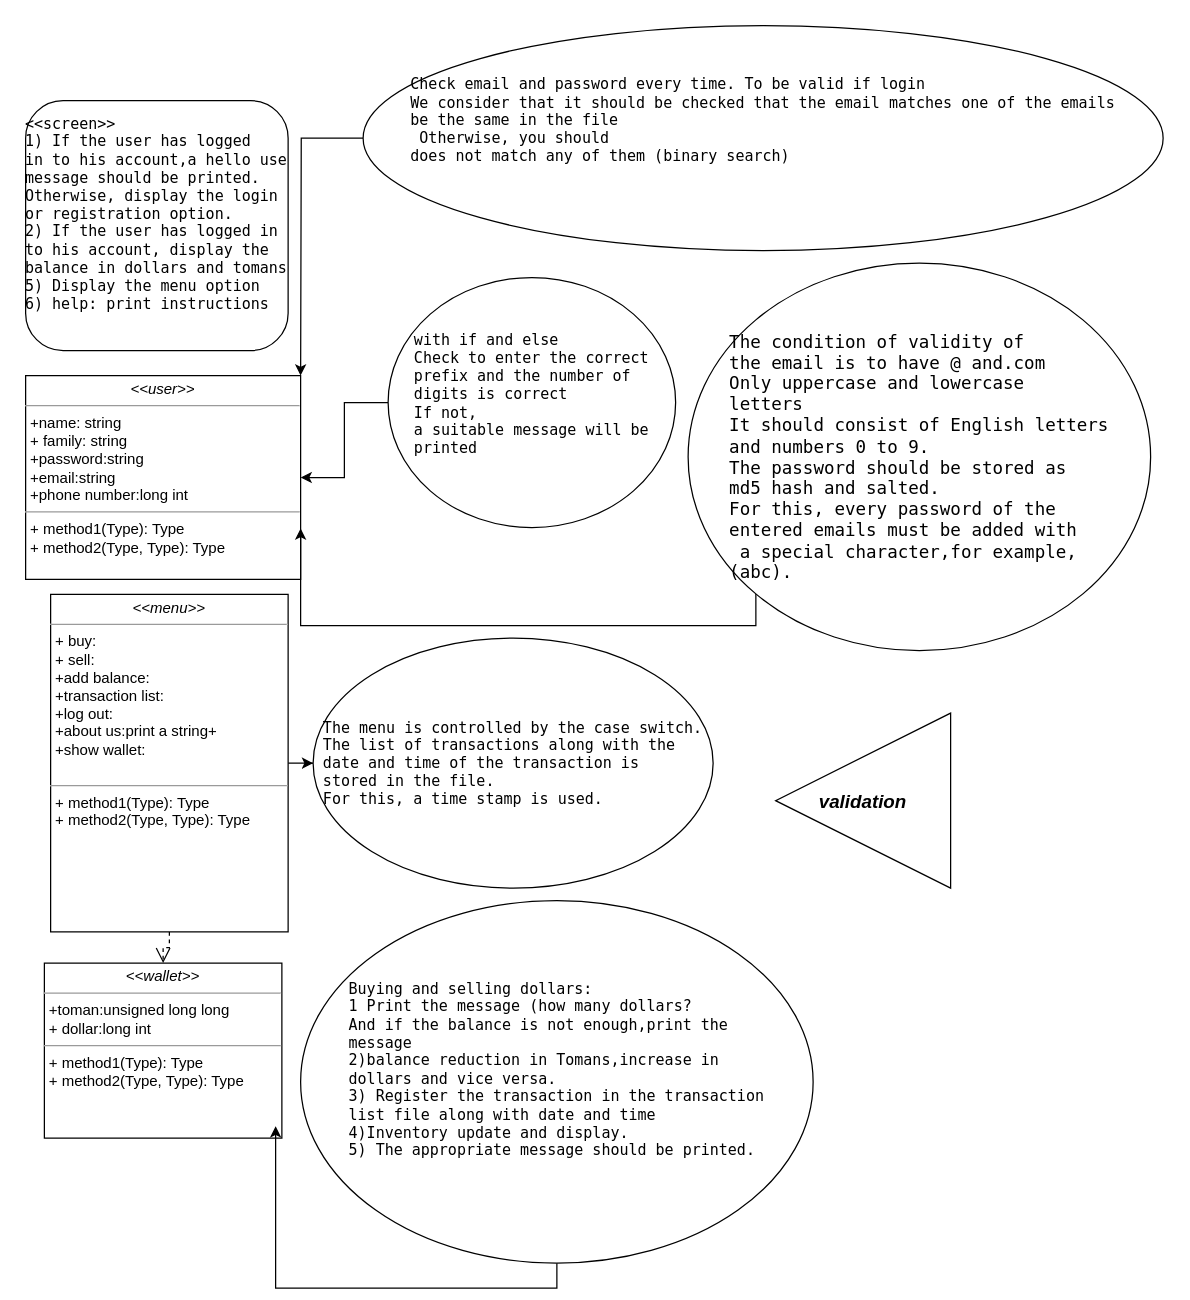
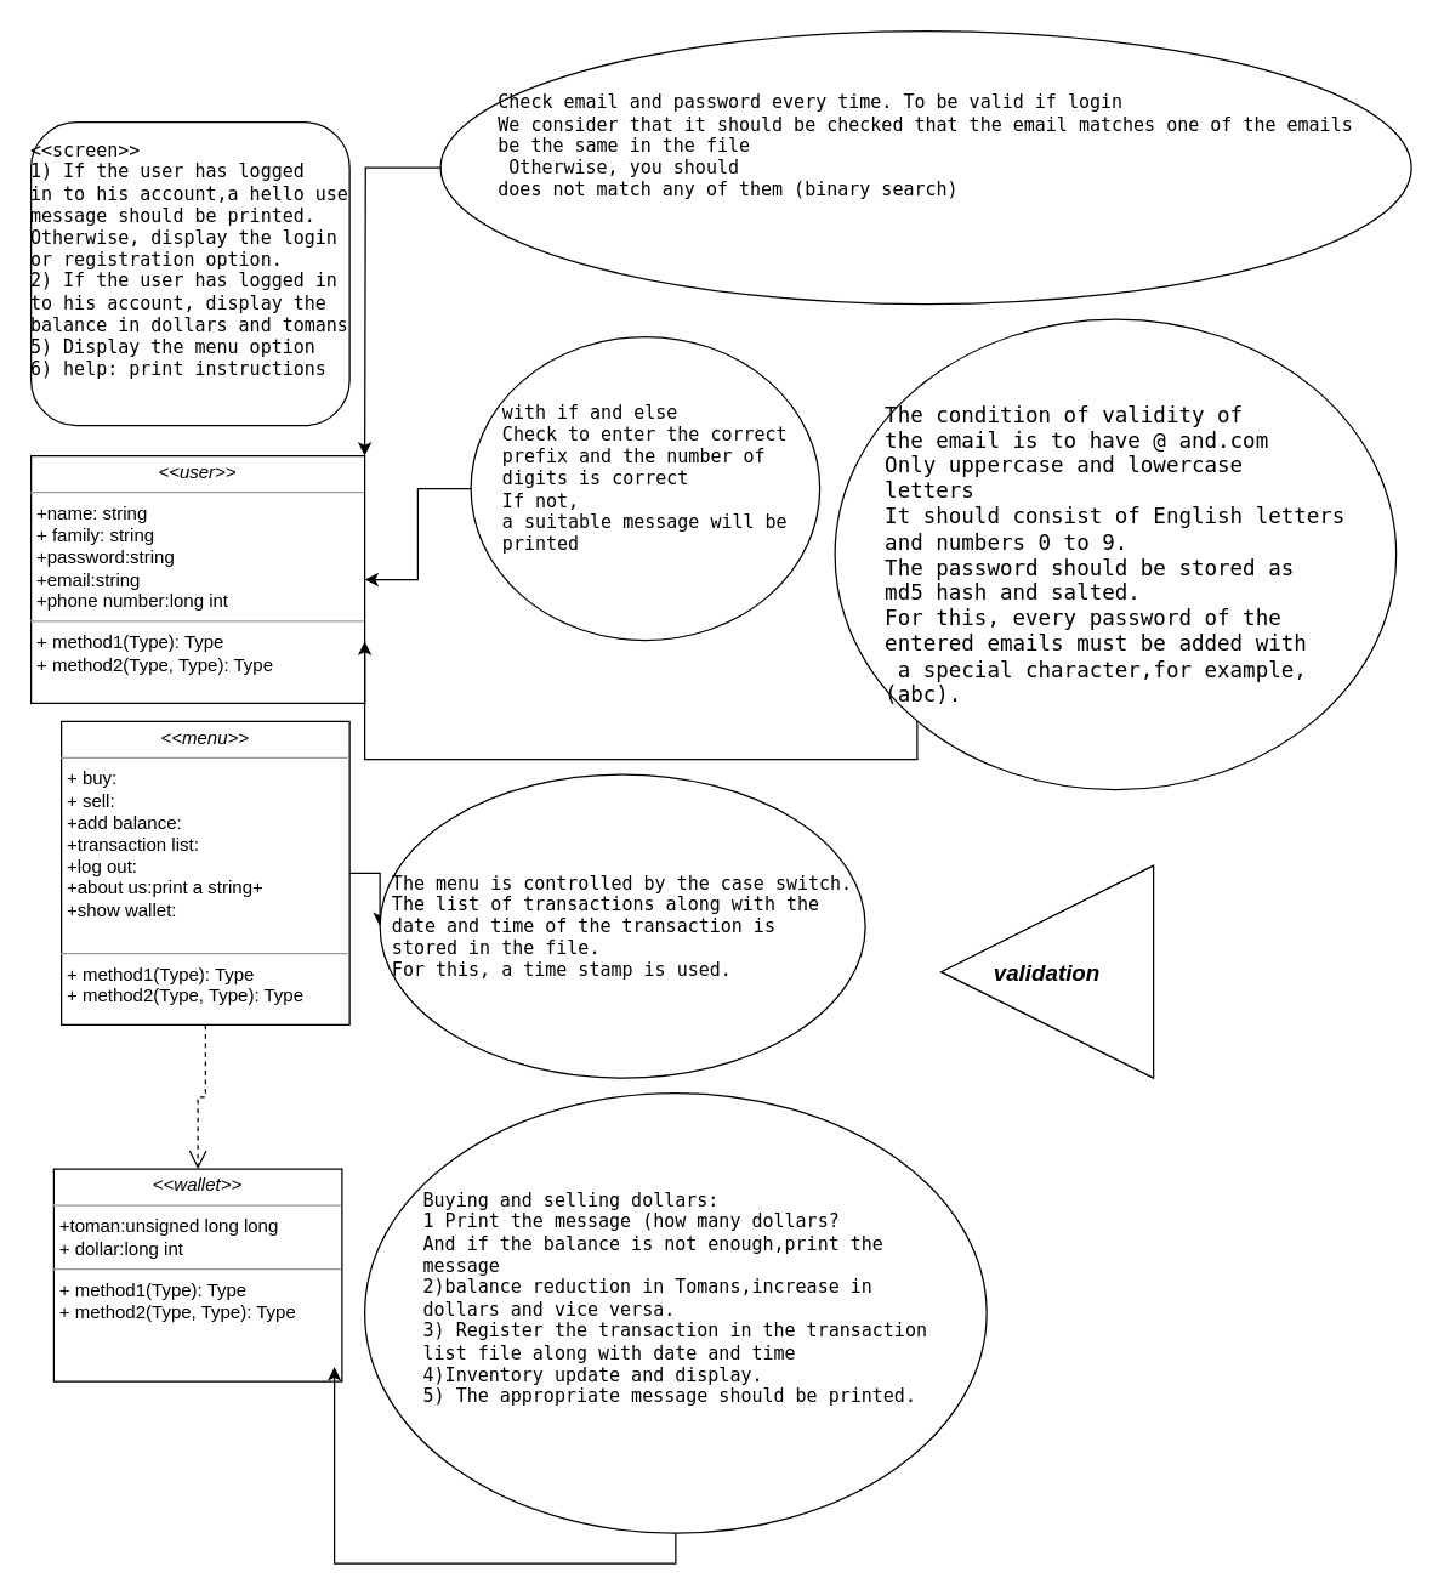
  <mxCell id="0" />
  <mxCell id="1" parent="0" />
  <mxCell id="2" value="&lt;pre dir=&quot;ltr&quot; style=&quot;text-align: left;&quot; id=&quot;tw-target-text&quot; data-placeholder=&quot;ترجمه&quot; class=&quot;tw-data-text tw-text-large tw-ta&quot;&gt;&amp;lt;&amp;lt;screen&amp;gt;&amp;gt;&lt;br&gt;1) If the user has logged &lt;br&gt;in to his account,a hello user&lt;br&gt;message should be printed.&lt;br&gt;Otherwise, display the login &lt;br&gt;or registration option.&lt;br&gt;2) If the user has logged in &lt;br&gt;to his account, display the &lt;br&gt;balance in dollars and tomans&lt;br&gt;5) Display the menu option&lt;br&gt;6) help: print instructions&lt;/pre&gt;" style="verticalAlign=top;align=left;overflow=fill;fontSize=12;fontFamily=Helvetica;html=1;shadow=0;comic=0;labelBackgroundColor=none;strokeWidth=1;movable=0;resizable=0;rotatable=0;deletable=0;editable=0;locked=1;connectable=0;rounded=1;" parent="1" vertex="1"><mxGeometry y="80" width="210" height="200" as="geometry" x="20" /></mxCell>
  <mxCell id="3" value="&lt;p style=&quot;margin:0px;margin-top:4px;text-align:center;&quot;&gt;&lt;i&gt;&amp;lt;&amp;lt;user&amp;gt;&amp;gt;&lt;/i&gt;&lt;br&gt;&lt;/p&gt;&lt;hr size=&quot;1&quot;&gt;&lt;p style=&quot;margin:0px;margin-left:4px;&quot;&gt;+name: string&lt;br&gt;+ family: string&lt;/p&gt;&lt;p style=&quot;margin:0px;margin-left:4px;&quot;&gt;+password:string&lt;/p&gt;&lt;p style=&quot;margin:0px;margin-left:4px;&quot;&gt;+email:string&lt;/p&gt;&lt;p style=&quot;margin:0px;margin-left:4px;&quot;&gt;+phone number:long int&lt;br&gt;&lt;/p&gt;&lt;hr size=&quot;1&quot;&gt;&lt;p style=&quot;margin:0px;margin-left:4px;&quot;&gt;+ method1(Type): Type&lt;br&gt;+ method2(Type, Type): Type&lt;/p&gt;" style="verticalAlign=top;align=left;overflow=fill;fontSize=12;fontFamily=Helvetica;html=1;rounded=0;shadow=0;comic=0;labelBackgroundColor=none;strokeWidth=1;strokeColor=#000000;fontStyle=0;movable=0;resizable=0;rotatable=0;deletable=0;editable=0;locked=1;connectable=0;" parent="1" vertex="1"><mxGeometry y="300" width="220" height="163" as="geometry" x="20" /></mxCell>
  <mxCell id="4" style="edgeStyle=orthogonalEdgeStyle;rounded=0;orthogonalLoop=1;jettySize=auto;html=1;" edge="1" parent="1" source="5" target="12"><mxGeometry relative="1" as="geometry" /></mxCell>
- <mxCell id="5" value="&lt;p style=&quot;margin:0px;margin-top:4px;text-align:center;&quot;&gt;&lt;i&gt;&amp;lt;&amp;lt;menu&amp;gt;&amp;gt;&lt;/i&gt;&lt;br&gt;&lt;/p&gt;&lt;hr size=&quot;1&quot;&gt;&lt;p style=&quot;margin:0px;margin-left:4px;&quot;&gt;+ buy: &lt;br&gt;+ sell:&lt;/p&gt;&lt;p style=&quot;margin:0px;margin-left:4px;&quot;&gt;+add balance:&lt;/p&gt;&lt;p style=&quot;margin:0px;margin-left:4px;&quot;&gt;+transaction list:&lt;/p&gt;&lt;p style=&quot;margin:0px;margin-left:4px;&quot;&gt;+log out:&lt;/p&gt;&lt;p style=&quot;margin:0px;margin-left:4px;&quot;&gt;+about us:print a string+&lt;/p&gt;&lt;p style=&quot;margin:0px;margin-left:4px;&quot;&gt;+show wallet:&lt;/p&gt;&lt;p style=&quot;margin:0px;margin-left:4px;&quot;&gt;&lt;br&gt;&lt;/p&gt;&lt;hr size=&quot;1&quot;&gt;&lt;p style=&quot;margin:0px;margin-left:4px;&quot;&gt;+ method1(Type): Type&lt;br&gt;+ method2(Type, Type): Type&lt;/p&gt;" style="verticalAlign=top;align=left;overflow=fill;fontSize=12;fontFamily=Helvetica;html=1;rounded=0;shadow=0;comic=0;labelBackgroundColor=none;strokeWidth=1;movable=0;resizable=0;rotatable=0;deletable=0;editable=0;locked=1;connectable=0;" parent="1" vertex="1"><mxGeometry x="40" y="475" width="190" height="270" as="geometry" /></mxCell>
+ <mxCell id="5" value="&lt;p style=&quot;margin:0px;margin-top:4px;text-align:center;&quot;&gt;&lt;i&gt;&amp;lt;&amp;lt;menu&amp;gt;&amp;gt;&lt;/i&gt;&lt;br&gt;&lt;/p&gt;&lt;hr size=&quot;1&quot;&gt;&lt;p style=&quot;margin:0px;margin-left:4px;&quot;&gt;+ buy: &lt;br&gt;+ sell:&lt;/p&gt;&lt;p style=&quot;margin:0px;margin-left:4px;&quot;&gt;+add balance:&lt;/p&gt;&lt;p style=&quot;margin:0px;margin-left:4px;&quot;&gt;+transaction list:&lt;/p&gt;&lt;p style=&quot;margin:0px;margin-left:4px;&quot;&gt;+log out:&lt;/p&gt;&lt;p style=&quot;margin:0px;margin-left:4px;&quot;&gt;+about us:print a string+&lt;/p&gt;&lt;p style=&quot;margin:0px;margin-left:4px;&quot;&gt;+show wallet:&lt;/p&gt;&lt;p style=&quot;margin:0px;margin-left:4px;&quot;&gt;&lt;br&gt;&lt;/p&gt;&lt;hr size=&quot;1&quot;&gt;&lt;p style=&quot;margin:0px;margin-left:4px;&quot;&gt;+ method1(Type): Type&lt;br&gt;+ method2(Type, Type): Type&lt;/p&gt;" style="verticalAlign=top;align=left;overflow=fill;fontSize=12;fontFamily=Helvetica;html=1;rounded=0;shadow=0;comic=0;labelBackgroundColor=none;strokeWidth=1;movable=0;resizable=0;rotatable=0;deletable=0;editable=0;locked=1;connectable=0;" parent="1" vertex="1"><mxGeometry x="40" y="475" width="190" height="200" as="geometry" /></mxCell>
  <mxCell id="6" style="edgeStyle=orthogonalEdgeStyle;rounded=0;orthogonalLoop=1;jettySize=auto;html=1;exitX=1;exitY=0.5;exitDx=0;exitDy=0;" edge="1" parent="1" source="7"><mxGeometry relative="1" as="geometry"><mxPoint x="240" y="300" as="targetPoint" /></mxGeometry></mxCell>
  <mxCell id="7" value="&#10;&lt;br&gt;&lt;pre dir=&quot;ltr&quot; style=&quot;text-align: left;&quot; id=&quot;tw-target-text&quot; data-placeholder=&quot;ترجمه&quot; class=&quot;tw-data-text tw-text-large tw-ta&quot;&gt;&lt;span class=&quot;Y2IQFc&quot; lang=&quot;en&quot;&gt;Check email and password every time. To be valid if login&lt;br&gt;We consider that it should be checked that the email matches one of the emails&lt;br&gt;be the same in the file&lt;br&gt; Otherwise, you should&lt;br&gt;does not match any of them (binary search)&lt;/span&gt;&lt;/pre&gt;&lt;br&gt;&lt;br&gt;&#10;&#10;" style="ellipse;whiteSpace=wrap;html=1;movable=0;resizable=0;rotatable=0;deletable=0;editable=0;locked=1;connectable=0;direction=west;" vertex="1" parent="1"><mxGeometry x="290" y="20" width="640" height="180" as="geometry" /></mxCell>
  <mxCell id="8" style="edgeStyle=orthogonalEdgeStyle;rounded=0;orthogonalLoop=1;jettySize=auto;html=1;entryX=1;entryY=0.5;entryDx=0;entryDy=0;" edge="1" parent="1" source="9" target="3"><mxGeometry relative="1" as="geometry" /></mxCell>
  <mxCell id="9" value="&lt;br&gt;&lt;br&gt;&lt;div tabindex=&quot;0&quot; id=&quot;tw-target-text-container&quot; class=&quot;tw-ta-container F0azHf tw-nfl&quot;&gt;&lt;pre dir=&quot;ltr&quot; style=&quot;text-align: left;&quot; id=&quot;tw-target-text&quot; data-placeholder=&quot;ترجمه&quot; class=&quot;tw-data-text tw-text-large tw-ta&quot;&gt;&lt;span class=&quot;Y2IQFc&quot; lang=&quot;en&quot;&gt;with if and else&lt;br&gt;Check to enter the correct&lt;br&gt;prefix and the number of&lt;br&gt;digits is correct&lt;br&gt;If not,&lt;br&gt;a suitable message will be&lt;br&gt;printed&lt;/span&gt;&lt;/pre&gt;&lt;/div&gt;&lt;div id=&quot;tw-target-rmn-container&quot; class=&quot;tw-target-rmn tw-ta-container F0azHf tw-nfl&quot;&gt;&lt;pre dir=&quot;ltr&quot; style=&quot;text-align: left;&quot; id=&quot;tw-target-rmn&quot; data-placeholder=&quot;&quot; class=&quot;tw-data-placeholder tw-text-small tw-ta&quot;&gt;&lt;span class=&quot;Y2IQFc&quot;&gt;&lt;/span&gt;&lt;/pre&gt;&lt;/div&gt;&lt;br&gt;&lt;br&gt;&lt;br&gt;" style="ellipse;whiteSpace=wrap;html=1;fillStyle=solid;movable=0;resizable=0;rotatable=0;deletable=0;editable=0;locked=1;connectable=0;" vertex="1" parent="1"><mxGeometry x="310" y="221.5" width="230" height="200" as="geometry" /></mxCell>
  <mxCell id="10" style="edgeStyle=orthogonalEdgeStyle;rounded=0;orthogonalLoop=1;jettySize=auto;html=1;exitX=0;exitY=1;exitDx=0;exitDy=0;entryX=1;entryY=0.75;entryDx=0;entryDy=0;" edge="1" parent="1" source="11" target="3"><mxGeometry relative="1" as="geometry"><Array as="points"><mxPoint x="604" y="500" /><mxPoint x="240" y="500" /></Array></mxGeometry></mxCell>
  <mxCell id="11" value="&lt;br&gt;&lt;div tabindex=&quot;0&quot; id=&quot;tw-target-text-container&quot; class=&quot;tw-ta-container F0azHf tw-nfl&quot;&gt;&lt;pre dir=&quot;ltr&quot; style=&quot;text-align: left;&quot; id=&quot;tw-target-text&quot; data-placeholder=&quot;ترجمه&quot; class=&quot;tw-data-text tw-text-large tw-ta&quot;&gt;&lt;span class=&quot;Y2IQFc&quot; lang=&quot;en&quot;&gt;The condition of validity of&lt;br&gt;the email is to have @ and.com&lt;br&gt;Only uppercase and lowercase&lt;br&gt;letters&lt;br&gt;It should consist of English letters&lt;br&gt;and numbers 0 to 9.&lt;br&gt;The password should be stored as &lt;br&gt;md5 hash and salted. &lt;br&gt;For this, every password of the &lt;br&gt;entered emails must be added with&lt;br&gt; a special character,for example,&lt;br&gt;(abc).&lt;/span&gt;&lt;/pre&gt;&lt;/div&gt;&lt;div id=&quot;tw-target-rmn-container&quot; class=&quot;tw-target-rmn tw-ta-container F0azHf tw-nfl&quot;&gt;&lt;pre dir=&quot;ltr&quot; style=&quot;text-align: left;&quot; id=&quot;tw-target-rmn&quot; data-placeholder=&quot;&quot; class=&quot;tw-data-placeholder tw-text-small tw-ta&quot;&gt;&lt;span class=&quot;Y2IQFc&quot;&gt;&lt;/span&gt;&lt;/pre&gt;&lt;/div&gt;&lt;br&gt;" style="ellipse;html=1;fontSize=14;whiteSpace=wrap;movable=0;resizable=0;rotatable=0;deletable=0;editable=0;locked=1;connectable=0;" vertex="1" parent="1"><mxGeometry x="550" y="210" width="370" height="310" as="geometry" /></mxCell>
  <mxCell id="12" value="&lt;br&gt;&lt;pre dir=&quot;ltr&quot; style=&quot;text-align: left;&quot; id=&quot;tw-target-text&quot; data-placeholder=&quot;ترجمه&quot; class=&quot;tw-data-text tw-text-large tw-ta&quot;&gt;&lt;span class=&quot;Y2IQFc&quot; lang=&quot;en&quot;&gt;The menu is controlled by the case switch.&lt;br&gt;The list of transactions along with the&lt;br&gt;date and time of the transaction is &lt;br&gt;stored in the file.&lt;br&gt;For this, a time stamp is used.&lt;/span&gt;&lt;/pre&gt;&lt;br&gt;" style="ellipse;whiteSpace=wrap;html=1;movable=0;resizable=0;rotatable=0;deletable=0;editable=0;locked=1;connectable=0;" vertex="1" parent="1"><mxGeometry x="250" y="510" width="320" height="200" as="geometry" /></mxCell>
  <mxCell id="13" value="" style="edgeStyle=orthogonalEdgeStyle;rounded=0;html=1;dashed=1;labelBackgroundColor=none;startFill=0;endArrow=open;endFill=0;endSize=10;fontFamily=Verdana;fontSize=10;" edge="1" parent="1" source="5" target="14"><mxGeometry relative="1" as="geometry"><Array as="points" /><mxPoint x="160" y="745" as="sourcePoint" /><mxPoint x="210" y="1318" as="targetPoint" /></mxGeometry></mxCell>
  <mxCell id="14" value="&lt;p style=&quot;margin:0px;margin-top:4px;text-align:center;&quot;&gt;&lt;i&gt;&amp;lt;&amp;lt;wallet&amp;gt;&amp;gt;&lt;/i&gt;&lt;br&gt;&lt;/p&gt;&lt;hr size=&quot;1&quot;&gt;&lt;p style=&quot;margin:0px;margin-left:4px;&quot;&gt;+toman:unsigned long long&amp;nbsp; &lt;br&gt;+ dollar:long int &lt;br&gt;&lt;/p&gt;&lt;hr size=&quot;1&quot;&gt;&lt;p style=&quot;margin:0px;margin-left:4px;&quot;&gt;+ method1(Type): Type&lt;br&gt;+ method2(Type, Type): Type&lt;/p&gt;" style="verticalAlign=top;align=left;overflow=fill;fontSize=12;fontFamily=Helvetica;html=1;rounded=0;shadow=0;comic=0;labelBackgroundColor=none;strokeWidth=1;movable=0;resizable=0;rotatable=0;deletable=0;editable=0;locked=1;connectable=0;" parent="1" vertex="1"><mxGeometry x="35" y="770" width="190" height="140" as="geometry" /></mxCell>
  <mxCell id="15" style="edgeStyle=orthogonalEdgeStyle;rounded=0;orthogonalLoop=1;jettySize=auto;html=1;exitX=0.5;exitY=1;exitDx=0;exitDy=0;" edge="1" parent="1" source="16"><mxGeometry relative="1" as="geometry"><mxPoint x="220" y="900" as="targetPoint" /></mxGeometry></mxCell>
  <mxCell id="16" value="&lt;br&gt;&lt;div tabindex=&quot;0&quot; id=&quot;tw-target-text-container&quot; class=&quot;tw-ta-container F0azHf tw-nfl&quot;&gt;&lt;pre dir=&quot;ltr&quot; style=&quot;text-align: left;&quot; id=&quot;tw-target-text&quot; data-placeholder=&quot;ترجمه&quot; class=&quot;tw-data-text tw-text-large tw-ta&quot;&gt;&lt;span class=&quot;Y2IQFc&quot; lang=&quot;en&quot;&gt;Buying and selling dollars:&lt;br&gt;1 Print the message (how many dollars?&lt;br&gt;And if the balance is not enough,print the &lt;br&gt;message&lt;br&gt;2)balance reduction in Tomans,increase in &lt;br&gt;dollars and vice versa.&lt;br&gt;3) Register the transaction in the transaction&lt;br&gt;list file along with date and time&lt;br&gt;4)Inventory update and display.&lt;br&gt;5) The appropriate message should be printed.&lt;/span&gt;&lt;/pre&gt;&lt;/div&gt;&lt;div id=&quot;tw-target-rmn-container&quot; class=&quot;tw-target-rmn tw-ta-container F0azHf tw-nfl&quot;&gt;&lt;pre dir=&quot;ltr&quot; style=&quot;text-align: left;&quot; id=&quot;tw-target-rmn&quot; data-placeholder=&quot;&quot; class=&quot;tw-data-placeholder tw-text-small tw-ta&quot;&gt;&lt;span class=&quot;Y2IQFc&quot;&gt;&lt;/span&gt;&lt;/pre&gt;&lt;/div&gt;&lt;div class=&quot;iYB33c&quot;&gt;&lt;div class=&quot;dlJLJe&quot;&gt;&lt;div data-ved=&quot;2ahUKEwiIhpr6kY7_AhXCy7sIHTvzAW8Qz_AEegQIBRAN&quot; data-cviv=&quot;false&quot; style=&quot;visibility:hidden;position:relative&quot;&gt;  &lt;span tabindex=&quot;0&quot; style=&quot;display:inline-block&quot; role=&quot;button&quot; data-width=&quot;0&quot; data-theme=&quot;0&quot; data-hover-open-delay=&quot;500&quot; data-hover-hide-delay=&quot;1000&quot; data-extra-container-classes=&quot;tw-verified-tooltip&quot; class=&quot;c5aZPb&quot;&gt; &lt;div class=&quot;U9URNb&quot;&gt; &lt;img data-frt=&quot;0&quot; data-atf=&quot;0&quot; alt=&quot;نماد «مورد تأیید انجمن»&quot; class=&quot;YQ4gaf zr758c wA1Bge&quot; src=&quot;data:image/png;base64,iVBORw0KGgoAAAANSUhEUgAAABQAAAAUCAQAAAAngNWGAAAA/0lEQVR4AYXNMSiEcRyA4cfmGHQbCZIipkuxnJgMStlMNmeyD2dwmc8+sZgxYJd9ErIZFHUyYYD7fkr6l4/rnvmtl7+KitrqV/fq2Y5eLY3Z9S48eRLe7BmVZ9qhTLhQ0algzZWQOVKSsCF8OjAnwbxDTWFDUhPK/jMr1H6HE/IqRky2DyvCefuwItwZzodVoYRiLqMkVCXrwpJ9twZ+sgfDYEFYl8wIWxZ9uFf7zkallxlJh4YrLGsKjZRx7VGHhLqwgFUN45DGdb8MeXGpgB4ABZdeDcpZEY51A+hyLKz4S1W4MQWm3AibWtgWmk6dyISa1pSdyWTOlLXVp0+eL9D/ZPfBTNanAAAAAElFTkSuQmCC&quot; id=&quot;dimg_1&quot; width=&quot;16&quot; height=&quot;16&quot;&gt;&lt;/div&gt;&lt;/span&gt;&lt;/div&gt;&lt;/div&gt;&lt;/div&gt;&lt;br&gt;" style="ellipse;whiteSpace=wrap;html=1;" vertex="1" parent="1"><mxGeometry x="240" y="720" width="410" height="290" as="geometry" /></mxCell>
  <mxCell id="17" value="validation" style="triangle;whiteSpace=wrap;html=1;direction=west;fontStyle=3;verticalAlign=middle;fontSize=15;" vertex="1" parent="1"><mxGeometry x="620" y="570" width="140" height="140" as="geometry" /></mxCell>
